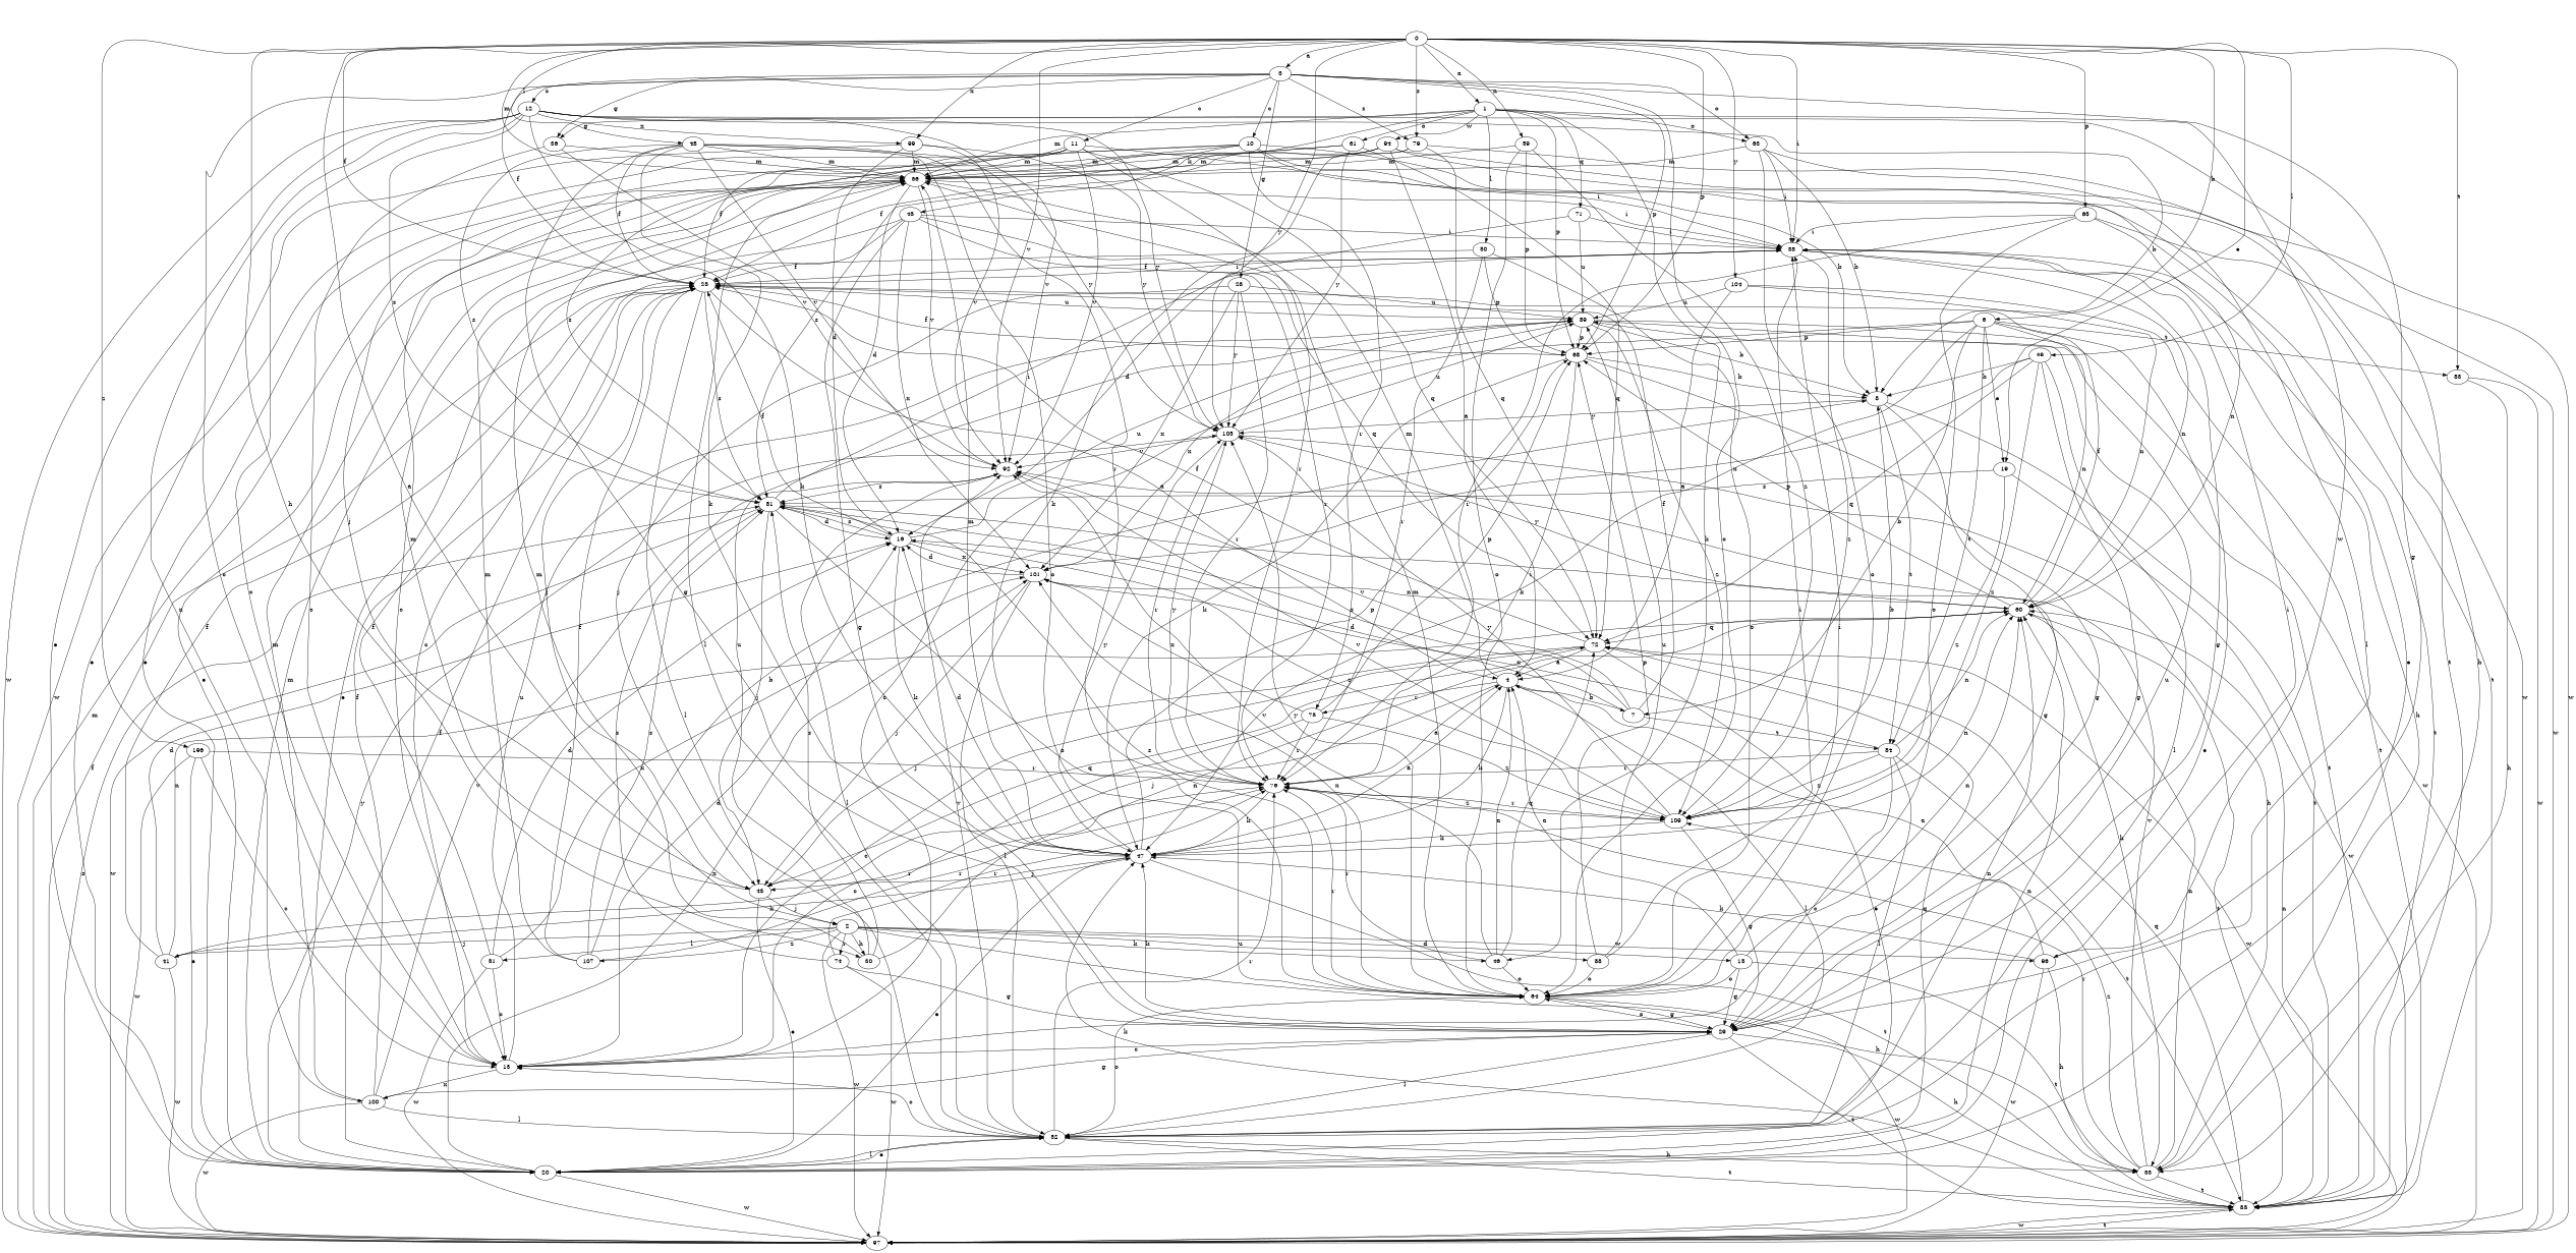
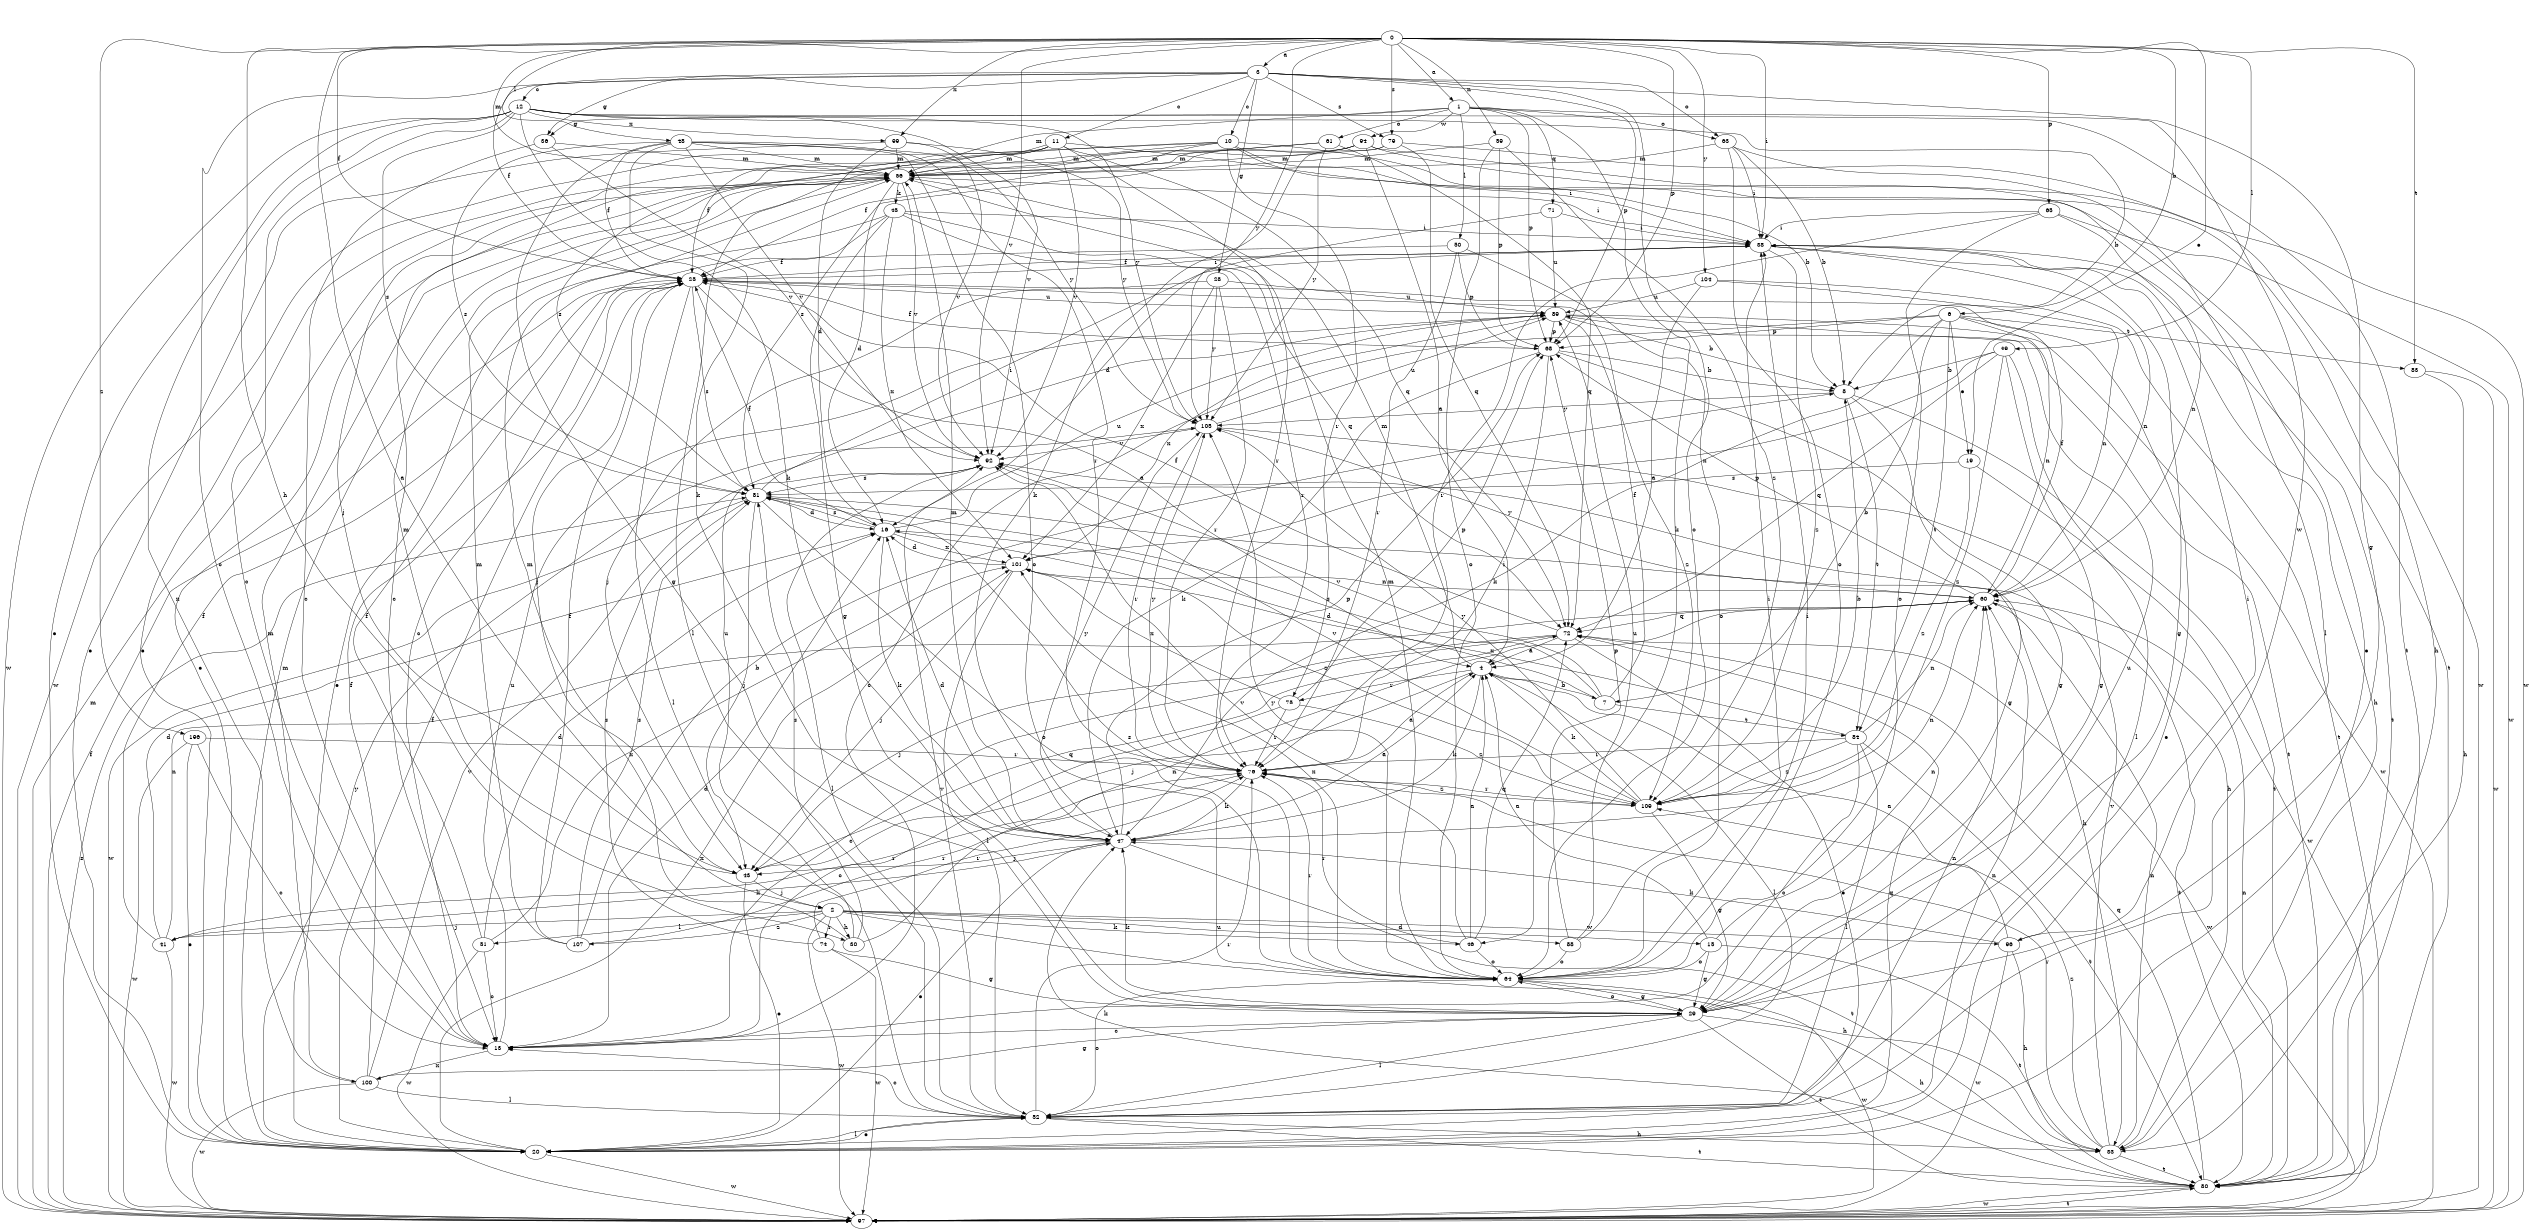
  strict digraph {
    0
    1
    2
    3
    6
    19
    25
    30
    38
    48
    49
    56
    59
    65
    68
    79
    83
    92
    99
    104
    105
    n22 [label=196]
    n23 [label=36]
    45
    46
    50
    61
    63
    71
    94
    96
    15
    33
    41
    51
    74
    88
    97
    107
    10
    11
    12
    13
    28
    29
    64
    7
    47
    20
    60
    84
    81
    109
    43
    4
    52
    89
-   85
+   85 [label=80]
    76
    8
    72
    101
    16
    75
    100
    0 -> 1 [label=a]
    0 -> 2 [label=a]
    0 -> 3 [label=a]
    0 -> 6 [label=b]
    0 -> 19 [label=e]
    0 -> 25 [label=f]
    0 -> 30 [label=h]
    0 -> 38 [label=i]
    0 -> 48 [label=l]
    0 -> 49 [label=l]
    0 -> 56 [label=m]
    0 -> 59 [label=n]
    0 -> 65 [label=p]
    0 -> 68 [label=p]
    0 -> 79 [label=s]
    0 -> 83 [label=t]
    0 -> 92 [label=v]
    0 -> 99 [label=x]
    0 -> 104 [label=y]
    0 -> 105 [label=y]
    0 -> n22 [label=z]
    1 -> 56 [label=m]
    1 -> 68 [label=p]
    1 -> n23 [label=g]
-   1 -> 45 [label=k]
+   56 -> 45 [label=k]
    1 -> 46 [label=k]
    1 -> 50 [label=l]
    1 -> 61 [label=o]
    1 -> 63 [label=o]
    1 -> 71 [label=q]
    1 -> 94 [label=w]
    1 -> 96 [label=w]
    2 -> 30 [label=h]
    2 -> 46 [label=k]
    2 -> 96 [label=w]
    2 -> 15 [label=d]
    2 -> 33 [label=h]
    2 -> 41 [label=j]
    2 -> 51 [label=l]
    2 -> 74 [label=r]
    2 -> 88 [label=u]
    2 -> 97 [label=w]
    2 -> 107 [label=z]
    3 -> 25 [label=f]
    3 -> 68 [label=p]
    3 -> 79 [label=s]
    3 -> n23 [label=g]
    3 -> 63 [label=o]
    3 -> 10 [label=c]
    3 -> 11 [label=c]
    3 -> 12 [label=c]
    3 -> 13 [label=c]
    3 -> 28 [label=g]
    3 -> 29 [label=g]
    3 -> 64 [label=o]
    6 -> 19 [label=e]
    6 -> 68 [label=p]
    6 -> 83 [label=t]
    6 -> 13 [label=c]
    6 -> 7 [label=b]
    6 -> 47 [label=k]
    6 -> 20 [label=e]
    6 -> 60 [label=n]
    6 -> 84 [label=t]
    19 -> 97 [label=w]
    19 -> 81 [label=s]
    19 -> 109 [label=z]
    25 -> 38 [label=i]
    25 -> 81 [label=s]
    25 -> 43 [label=j]
    25 -> 4 [label=a]
    25 -> 52 [label=l]
    25 -> 89 [label=u]
    30 -> 56 [label=m]
    30 -> 60 [label=n]
    30 -> 81 [label=s]
    30 -> 89 [label=u]
    38 -> 25 [label=f]
    38 -> 29 [label=g]
    38 -> 60 [label=n]
    38 -> 109 [label=z]
    38 -> 85 [label=t]
    48 -> 25 [label=f]
    48 -> 56 [label=m]
    48 -> 92 [label=v]
    48 -> 105 [label=y]
    48 -> 29 [label=g]
    48 -> 64 [label=o]
    48 -> 47 [label=k]
    48 -> 81 [label=s]
    48 -> 76 [label=r]
    49 -> 29 [label=g]
    49 -> 109 [label=z]
    49 -> 52 [label=l]
    49 -> 8 [label=b]
    49 -> 72 [label=q]
    49 -> 101 [label=x]
    56 -> 38 [label=i]
    56 -> 92 [label=v]
    56 -> 20 [label=e]
    56 -> 16 [label=d]
    59 -> 56 [label=m]
    59 -> 68 [label=p]
    59 -> 64 [label=o]
    59 -> 109 [label=z]
    65 -> 38 [label=i]
    65 -> 97 [label=w]
    65 -> 64 [label=o]
    65 -> 60 [label=n]
    65 -> 76 [label=r]
    68 -> 25 [label=f]
    68 -> 29 [label=g]
    68 -> 47 [label=k]
    68 -> 76 [label=i]
    68 -> 8 [label=b]
    79 -> 56 [label=m]
    79 -> 97 [label=w]
    79 -> 47 [label=k]
    79 -> 72 [label=q]
    83 -> 33 [label=h]
    83 -> 97 [label=w]
    92 -> 81 [label=s]
    92 -> 52 [label=l]
    99 -> 56 [label=m]
    99 -> 92 [label=v]
    99 -> 105 [label=y]
    99 -> 20 [label=e]
    99 -> 16 [label=d]
    104 -> 60 [label=n]
    104 -> 4 [label=a]
    104 -> 89 [label=u]
    104 -> 85 [label=t]
    105 -> 92 [label=v]
    105 -> 33 [label=h]
    105 -> 89 [label=u]
    105 -> 76 [label=r]
    n22 -> 97 [label=w]
    n22 -> 13 [label=c]
    n22 -> 20 [label=e]
    n22 -> 76 [label=r]
    n23 -> 56 [label=m]
    n23 -> 92 [label=v]
    n23 -> 13 [label=c]
    45 -> 38 [label=i]
    45 -> 13 [label=c]
    45 -> 29 [label=g]
    45 -> 20 [label=e]
    45 -> 76 [label=r]
    45 -> 72 [label=q]
    45 -> 101 [label=x]
    46 -> 92 [label=v]
    46 -> 64 [label=o]
    46 -> 4 [label=a]
    46 -> 76 [label=r]
    46 -> 72 [label=q]
    50 -> 25 [label=f]
    50 -> 68 [label=p]
    50 -> 64 [label=o]
    50 -> 76 [label=r]
    61 -> 56 [label=m]
    61 -> 105 [label=y]
    61 -> 43 [label=j]
    61 -> 72 [label=q]
    63 -> 38 [label=i]
    63 -> 56 [label=m]
    63 -> 64 [label=o]
    63 -> 52 [label=l]
    63 -> 8 [label=b]
    71 -> 38 [label=i]
    71 -> 89 [label=u]
    71 -> 16 [label=d]
    94 -> 56 [label=m]
    94 -> 97 [label=w]
    94 -> 13 [label=c]
    94 -> 20 [label=e]
    94 -> 81 [label=s]
    94 -> 4 [label=a]
    96 -> 38 [label=i]
    96 -> 33 [label=h]
    96 -> 97 [label=w]
    96 -> 47 [label=k]
    96 -> 4 [label=a]
    15 -> 29 [label=g]
    15 -> 64 [label=o]
    15 -> 60 [label=n]
    15 -> 4 [label=a]
    15 -> 85 [label=t]
    33 -> 38 [label=h]
    33 -> 92 [label=v]
    33 -> 60 [label=n]
    33 -> 109 [label=z]
    33 -> 85 [label=t]
    33 -> 76 [label=r]
    41 -> 25 [label=f]
    41 -> 97 [label=w]
    41 -> 47 [label=k]
    41 -> 60 [label=n]
    41 -> 76 [label=r]
    41 -> 16 [label=d]
    51 -> 25 [label=f]
    51 -> 97 [label=w]
    51 -> 13 [label=c]
    51 -> 101 [label=x]
    51 -> 16 [label=d]
    74 -> 97 [label=w]
    74 -> 29 [label=g]
    74 -> 81 [label=s]
    74 -> 76 [label=r]
    88 -> 38 [label=i]
    88 -> 68 [label=p]
    88 -> 64 [label=o]
    88 -> 89 [label=u]
    97 -> 25 [label=f]
    97 -> 56 [label=m]
    97 -> 81 [label=s]
    97 -> 85 [label=t]
    107 -> 25 [label=f]
    107 -> 56 [label=m]
    107 -> 81 [label=s]
    107 -> 76 [label=r]
    107 -> 8 [label=b]
    10 -> 25 [label=f]
    10 -> 38 [label=i]
    10 -> 56 [label=m]
    10 -> 33 [label=h]
    10 -> 20 [label=e]
    10 -> 81 [label=s]
    10 -> 85 [label=t]
    10 -> 75 [label=r]
    11 -> 25 [label=f]
    11 -> 56 [label=m]
    11 -> 92 [label=v]
    11 -> 97 [label=w]
    11 -> 52 [label=l]
    11 -> 76 [label=r]
    11 -> 8 [label=b]
    11 -> 72 [label=q]
    12 -> 92 [label=v]
    12 -> 99 [label=x]
    12 -> 105 [label=y]
    12 -> 97 [label=w]
    12 -> 13 [label=c]
    12 -> 47 [label=k]
    12 -> 20 [label=e]
    12 -> 81 [label=s]
    12 -> 85 [label=t]
    12 -> 8 [label=b]
    12 -> 100 [label=x]
    13 -> 89 [label=u]
    13 -> 16 [label=d]
    13 -> 100 [label=x]
    28 -> 105 [label=y]
    28 -> 43 [label=j]
    28 -> 89 [label=u]
    28 -> 76 [label=r]
    28 -> 101 [label=x]
    29 -> 33 [label=h]
    29 -> 13 [label=c]
    29 -> 64 [label=o]
    29 -> 47 [label=k]
    29 -> 52 [label=l]
    29 -> 89 [label=u]
    29 -> 85 [label=t]
    64 -> 38 [label=i]
    64 -> 56 [label=m]
    64 -> 105 [label=y]
    64 -> 97 [label=w]
    64 -> 29 [label=g]
    64 -> 81 [label=s]
    64 -> 76 [label=r]
    64 -> 101 [label=x]
    7 -> 25 [label=f]
    7 -> 92 [label=v]
    7 -> 84 [label=t]
    7 -> 81 [label=s]
    7 -> 16 [label=d]
    47 -> 56 [label=m]
    47 -> 68 [label=p]
    47 -> 105 [label=y]
    47 -> 20 [label=e]
    47 -> 60 [label=n]
    47 -> 43 [label=j]
    47 -> 4 [label=a]
    47 -> 85 [label=t]
    47 -> 16 [label=d]
    20 -> 25 [label=f]
    20 -> 56 [label=m]
    20 -> 105 [label=y]
    20 -> 97 [label=w]
    20 -> 60 [label=n]
    20 -> 52 [label=l]
    20 -> 72 [label=q]
    20 -> 101 [label=x]
    60 -> 25 [label=f]
    60 -> 68 [label=p]
    60 -> 105 [label=y]
    60 -> 85 [label=t]
    60 -> 72 [label=q]
    84 -> 13 [label=c]
    84 -> 60 [label=n]
    84 -> 109 [label=z]
    84 -> 52 [label=l]
    84 -> 85 [label=t]
    84 -> 76 [label=r]
    84 -> 101 [label=x]
    81 -> 38 [label=i]
    81 -> 33 [label=h]
    81 -> 97 [label=w]
    81 -> 64 [label=o]
    81 -> 43 [label=j]
    81 -> 16 [label=d]
    109 -> 92 [label=v]
    109 -> 105 [label=y]
    109 -> 29 [label=g]
-   109 -> 47 [label=k]
+   109 -> 4 [label=k]
    109 -> 76 [label=r]
    109 -> 8 [label=b]
    43 -> 2 [label=j]
    43 -> 56 [label=m]
    43 -> 20 [label=e]
    43 -> 72 [label=q]
    4 -> 56 [label=m]
    4 -> 7 [label=b]
    4 -> 47 [label=k]
    4 -> 43 [label=j]
    4 -> 52 [label=l]
    4 -> 75 [label=r]
    52 -> 92 [label=v]
    52 -> 33 [label=h]
    52 -> 13 [label=c]
    52 -> 64 [label=o]
    52 -> 20 [label=e]
    52 -> 60 [label=n]
    52 -> 85 [label=t]
    52 -> 76 [label=r]
    89 -> 68 [label=p]
    89 -> 97 [label=w]
    89 -> 109 [label=z]
    89 -> 85 [label=t]
    89 -> 8 [label=b]
    89 -> 101 [label=x]
    85 -> 97 [label=w]
    85 -> 47 [label=k]
    85 -> 60 [label=n]
    85 -> 72 [label=q]
    76 -> 105 [label=y]
    76 -> 47 [label=k]
    76 -> 109 [label=z]
    76 -> 4 [label=a]
    8 -> 105 [label=y]
    8 -> 29 [label=g]
    8 -> 84 [label=t]
    8 -> 85 [label=t]
    72 -> 25 [label=f]
    72 -> 97 [label=w]
    72 -> 13 [label=c]
    72 -> 20 [label=e]
    72 -> 43 [label=j]
    72 -> 4 [label=a]
    101 -> 60 [label=n]
    101 -> 43 [label=j]
    101 -> 52 [label=l]
    101 -> 16 [label=d]
    16 -> 25 [label=f]
    16 -> 47 [label=k]
    16 -> 81 [label=s]
    16 -> 109 [label=z]
    16 -> 89 [label=u]
    16 -> 101 [label=x]
    75 -> 68 [label=p]
    75 -> 13 [label=c]
    75 -> 109 [label=z]
    75 -> 76 [label=r]
    75 -> 101 [label=x]
    100 -> 25 [label=f]
    100 -> 56 [label=m]
    100 -> 92 [label=v]
    100 -> 97 [label=w]
    100 -> 29 [label=g]
    100 -> 52 [label=l]
  }
